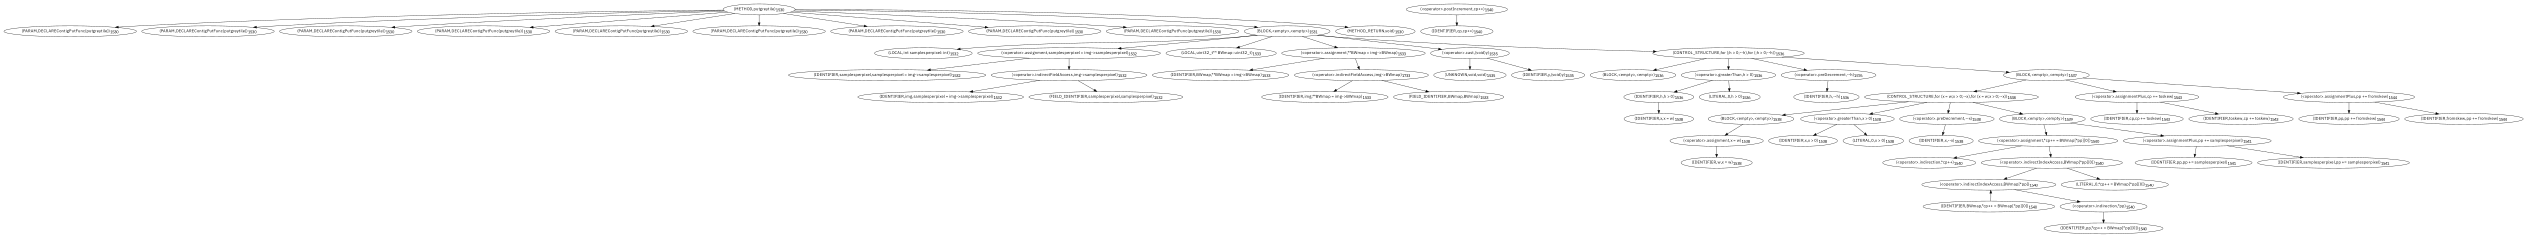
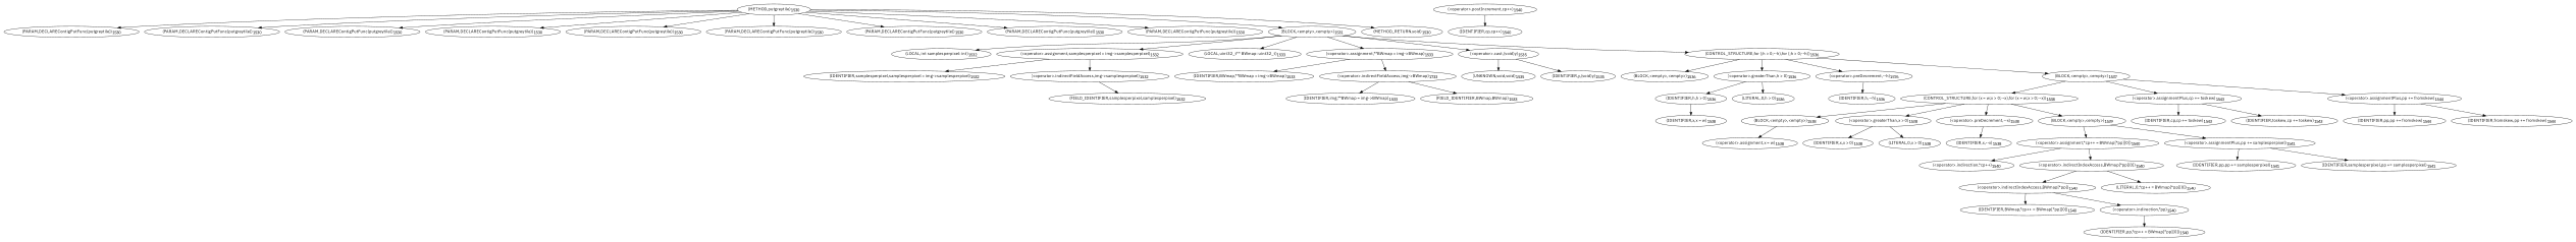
  digraph {
    fontname="IBM Plex Sans"
    node [fontname="IBM Plex Sans"]
    edge [fontname="IBM Plex Sans"]
    n1 [label=<(METHOD,putgreytile)<SUB>1530</SUB>>]
    n2 [label=<(PARAM,DECLAREContigPutFunc(putgreytile))<SUB>1530</SUB>>]
    n3 [label=<(PARAM,DECLAREContigPutFunc(putgreytile))<SUB>1530</SUB>>]
    n4 [label=<(PARAM,DECLAREContigPutFunc(putgreytile))<SUB>1530</SUB>>]
    n5 [label=<(PARAM,DECLAREContigPutFunc(putgreytile))<SUB>1530</SUB>>]
    n6 [label=<(PARAM,DECLAREContigPutFunc(putgreytile))<SUB>1530</SUB>>]
    n7 [label=<(PARAM,DECLAREContigPutFunc(putgreytile))<SUB>1530</SUB>>]
    n8 [label=<(PARAM,DECLAREContigPutFunc(putgreytile))<SUB>1530</SUB>>]
    n9 [label=<(PARAM,DECLAREContigPutFunc(putgreytile))<SUB>1530</SUB>>]
    n10 [label=<(PARAM,DECLAREContigPutFunc(putgreytile))<SUB>1530</SUB>>]
    n11 [label=<(BLOCK,&lt;empty&gt;,&lt;empty&gt;)<SUB>1531</SUB>>]
    n12 [label=<(METHOD_RETURN,void)<SUB>1530</SUB>>]
    n13 [label=<(LOCAL,int samplesperpixel: int)<SUB>1532</SUB>>]
    n14 [label=<(&lt;operator&gt;.assignment,samplesperpixel = img-&gt;samplesperpixel)<SUB>1532</SUB>>]
    n15 [label=<(LOCAL,uint32_t** BWmap: uint32_t)<SUB>1533</SUB>>]
    n16 [label=<(&lt;operator&gt;.assignment,**BWmap = img-&gt;BWmap)<SUB>1533</SUB>>]
    n17 [label=<(&lt;operator&gt;.cast,(void)y)<SUB>1535</SUB>>]
    n18 [label=<(CONTROL_STRUCTURE,for (;h &gt; 0;--h),for (;h &gt; 0;--h))<SUB>1536</SUB>>]
    n19 [label=<(IDENTIFIER,samplesperpixel,samplesperpixel = img-&gt;samplesperpixel)<SUB>1532</SUB>>]
    n20 [label=<(&lt;operator&gt;.indirectFieldAccess,img-&gt;samplesperpixel)<SUB>1532</SUB>>]
    n21 [label=<(IDENTIFIER,BWmap,**BWmap = img-&gt;BWmap)<SUB>1533</SUB>>]
    n22 [label=<(&lt;operator&gt;.indirectFieldAccess,img-&gt;BWmap)<SUB>1733</SUB>>]
    n23 [label=<(UNKNOWN,void,void)<SUB>1535</SUB>>]
    n24 [label=<(IDENTIFIER,y,(void)y)<SUB>1535</SUB>>]
    n25 [label=<(BLOCK,&lt;empty&gt;,&lt;empty&gt;)<SUB>1536</SUB>>]
    n26 [label=<(&lt;operator&gt;.greaterThan,h &gt; 0)<SUB>1536</SUB>>]
    n27 [label=<(&lt;operator&gt;.preDecrement,--h)<SUB>1576</SUB>>]
    n28 [label=<(BLOCK,&lt;empty&gt;,&lt;empty&gt;)<SUB>1537</SUB>>]
-   n29 [label=<(IDENTIFIER,img,samplesperpixel = img-&gt;samplesperpixel)<SUB>1532</SUB>>]
    n30 [label=<(FIELD_IDENTIFIER,samplesperpixel,samplesperpixel)<SUB>1532</SUB>>]
    n31 [label=<(IDENTIFIER,img,**BWmap = img-&gt;BWmap)<SUB>1533</SUB>>]
    n32 [label=<(FIELD_IDENTIFIER,BWmap,BWmap)<SUB>1533</SUB>>]
    n33 [label=<(IDENTIFIER,h,h &gt; 0)<SUB>1536</SUB>>]
    n34 [label=<(LITERAL,0,h &gt; 0)<SUB>1536</SUB>>]
    n35 [label=<(IDENTIFIER,h,--h)<SUB>1536</SUB>>]
    n36 [label=<(CONTROL_STRUCTURE,for (x = w;x &gt; 0;--x),for (x = w;x &gt; 0;--x))<SUB>1538</SUB>>]
    n37 [label=<(&lt;operator&gt;.assignmentPlus,cp += toskew)<SUB>1543</SUB>>]
    n38 [label=<(&lt;operator&gt;.assignmentPlus,pp += fromskew)<SUB>1544</SUB>>]
    n39 [label=<(IDENTIFIER,x,x = w)<SUB>1538</SUB>>]
    n40 [label=<(BLOCK,&lt;empty&gt;,&lt;empty&gt;)<SUB>1538</SUB>>]
    n41 [label=<(&lt;operator&gt;.greaterThan,x &gt; 0)<SUB>1538</SUB>>]
    n42 [label=<(&lt;operator&gt;.preDecrement,--x)<SUB>1538</SUB>>]
    n43 [label=<(BLOCK,&lt;empty&gt;,&lt;empty&gt;)<SUB>1539</SUB>>]
    n44 [label=<(IDENTIFIER,cp,cp += toskew)<SUB>1543</SUB>>]
    n45 [label=<(IDENTIFIER,toskew,cp += toskew)<SUB>1543</SUB>>]
    n46 [label=<(IDENTIFIER,pp,pp += fromskew)<SUB>1544</SUB>>]
    n47 [label=<(IDENTIFIER,fromskew,pp += fromskew)<SUB>1544</SUB>>]
    n48 [label=<(&lt;operator&gt;.assignment,x = w)<SUB>1538</SUB>>]
    n49 [label=<(IDENTIFIER,x,x &gt; 0)<SUB>1538</SUB>>]
    n50 [label=<(LITERAL,0,x &gt; 0)<SUB>1538</SUB>>]
    n51 [label=<(IDENTIFIER,x,--x)<SUB>1538</SUB>>]
    n52 [label=<(&lt;operator&gt;.assignment,*cp++ = BWmap[*pp][0])<SUB>1540</SUB>>]
    n53 [label=<(&lt;operator&gt;.assignmentPlus,pp += samplesperpixel)<SUB>1541</SUB>>]
-   n54 [label=<(IDENTIFIER,w,x = w)<SUB>1538</SUB>>]
    n55 [label=<(&lt;operator&gt;.indirection,*cp++)<SUB>1540</SUB>>]
    n56 [label=<(&lt;operator&gt;.indirectIndexAccess,BWmap[*pp][0])<SUB>1540</SUB>>]
    n57 [label=<(IDENTIFIER,pp,pp += samplesperpixel)<SUB>1541</SUB>>]
    n58 [label=<(IDENTIFIER,samplesperpixel,pp += samplesperpixel)<SUB>1541</SUB>>]
    n59 [label=<(&lt;operator&gt;.indirectIndexAccess,BWmap[*pp])<SUB>1540</SUB>>]
    n60 [label=<(LITERAL,0,*cp++ = BWmap[*pp][0])<SUB>1540</SUB>>]
    n61 [label=<(&lt;operator&gt;.postIncrement,cp++)<SUB>1540</SUB>>]
    n62 [label=<(IDENTIFIER,cp,cp++)<SUB>1540</SUB>>]
    n63 [label=<(IDENTIFIER,BWmap,*cp++ = BWmap[*pp][0])<SUB>1540</SUB>>]
    n64 [label=<(&lt;operator&gt;.indirection,*pp)<SUB>1540</SUB>>]
    n65 [label=<(IDENTIFIER,pp,*cp++ = BWmap[*pp][0])<SUB>1540</SUB>>]
    n1 -> n2
    n1 -> n3
    n1 -> n4
    n1 -> n5
    n1 -> n6
    n1 -> n7
    n1 -> n8
    n1 -> n9
    n1 -> n10
    n1 -> n11
    n1 -> n12
    n11 -> n13
    n11 -> n14
    n11 -> n15
    n11 -> n16
    n11 -> n17
    n11 -> n18
    n14 -> n19
    n14 -> n20
    n16 -> n21
    n16 -> n22
    n17 -> n23
    n17 -> n24
    n18 -> n25
    n18 -> n26
    n18 -> n27
    n18 -> n28
-   n20 -> n29
    n20 -> n30
    n22 -> n31
    n22 -> n32
    n26 -> n33
    n26 -> n34
    n27 -> n35
    n28 -> n36
    n28 -> n37
    n28 -> n38
    n33 -> n39
    n36 -> n40
    n36 -> n41
    n36 -> n42
    n36 -> n43
    n37 -> n44
    n37 -> n45
    n38 -> n46
    n38 -> n47
    n40 -> n48
    n41 -> n49
    n41 -> n50
    n42 -> n51
    n43 -> n52
    n43 -> n53
-   n48 -> n54
    n52 -> n55
    n52 -> n56
    n53 -> n57
    n53 -> n58
    n56 -> n59
    n56 -> n60
-   n63 -> n59
+   n59 -> n63
    n59 -> n64
    n61 -> n62
    n64 -> n65
  }
